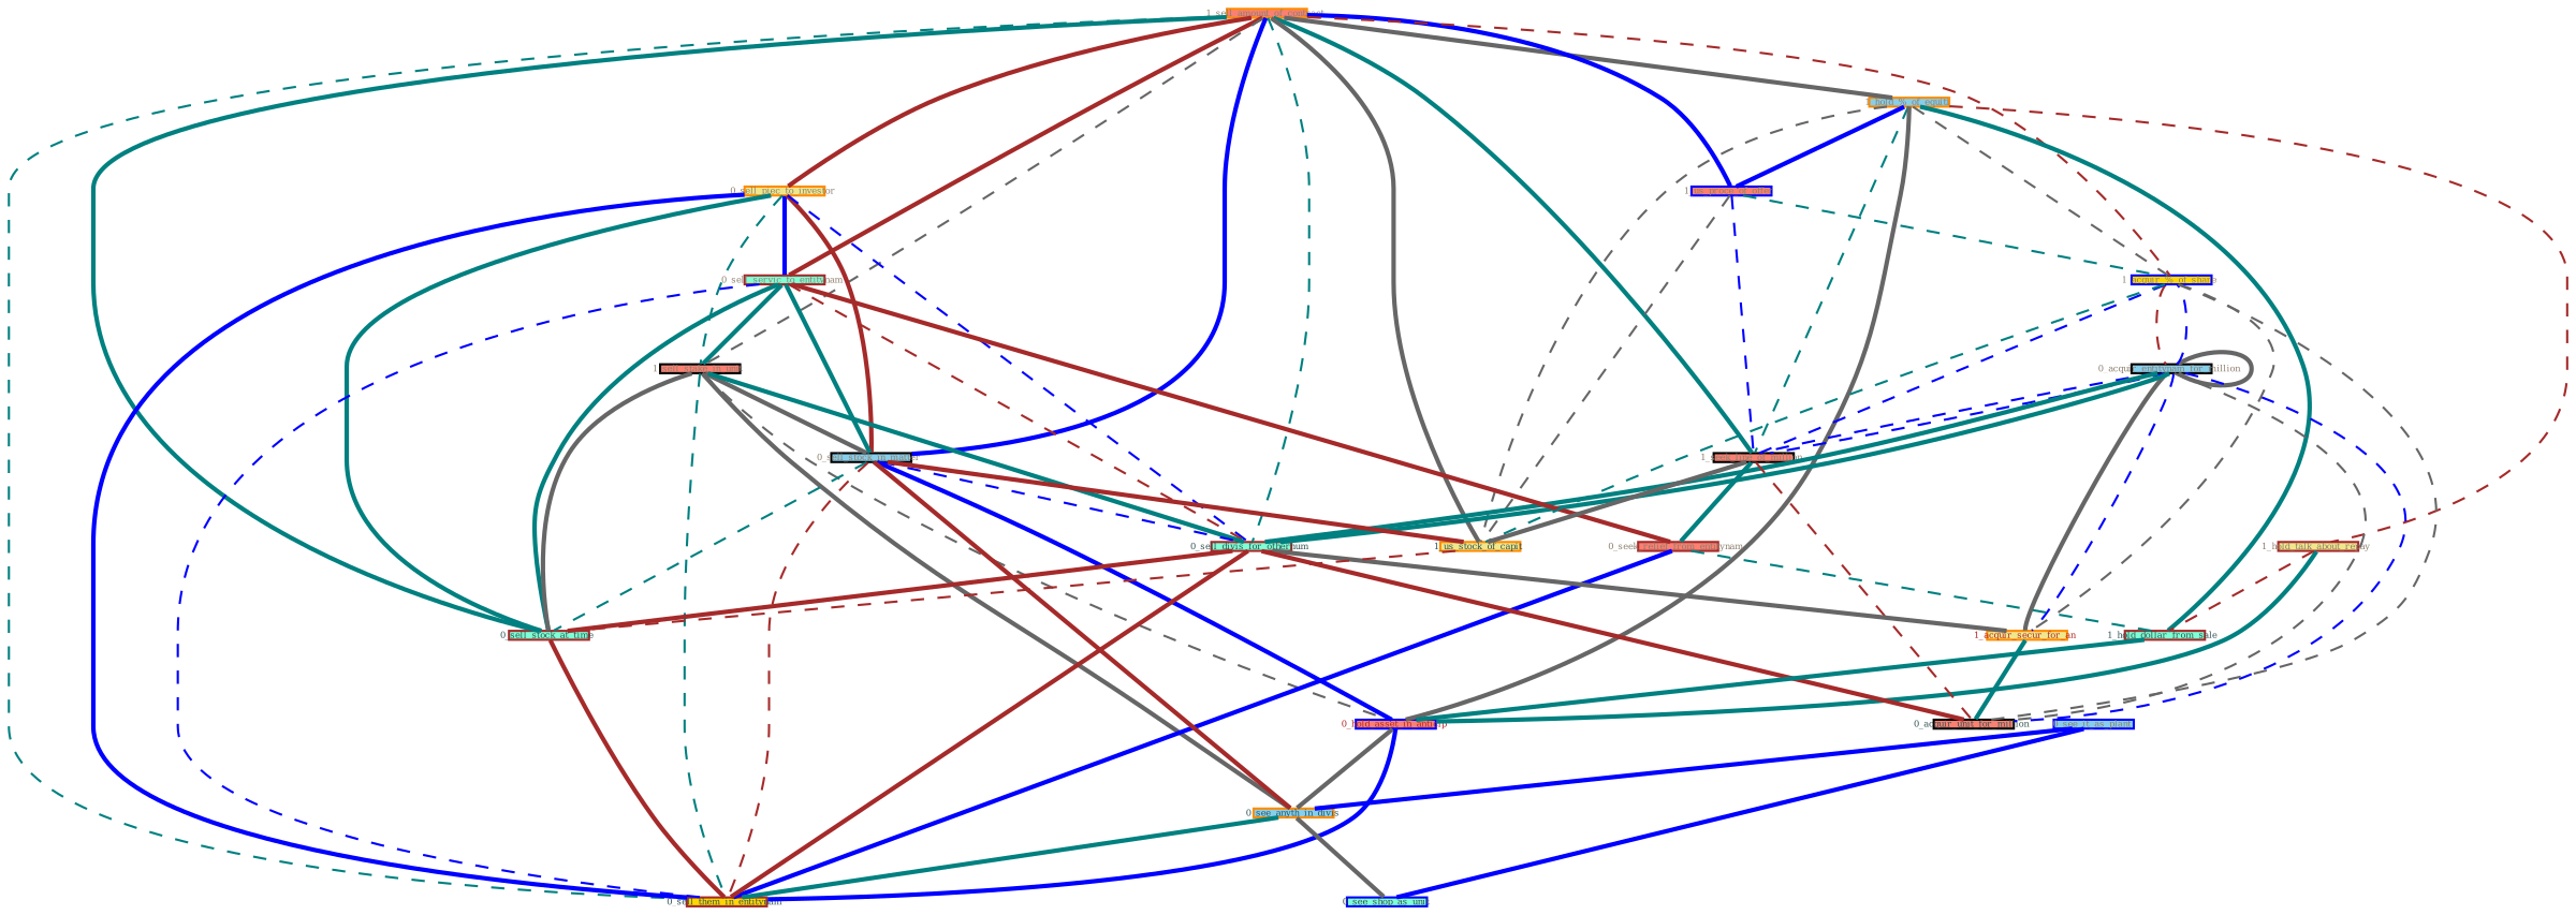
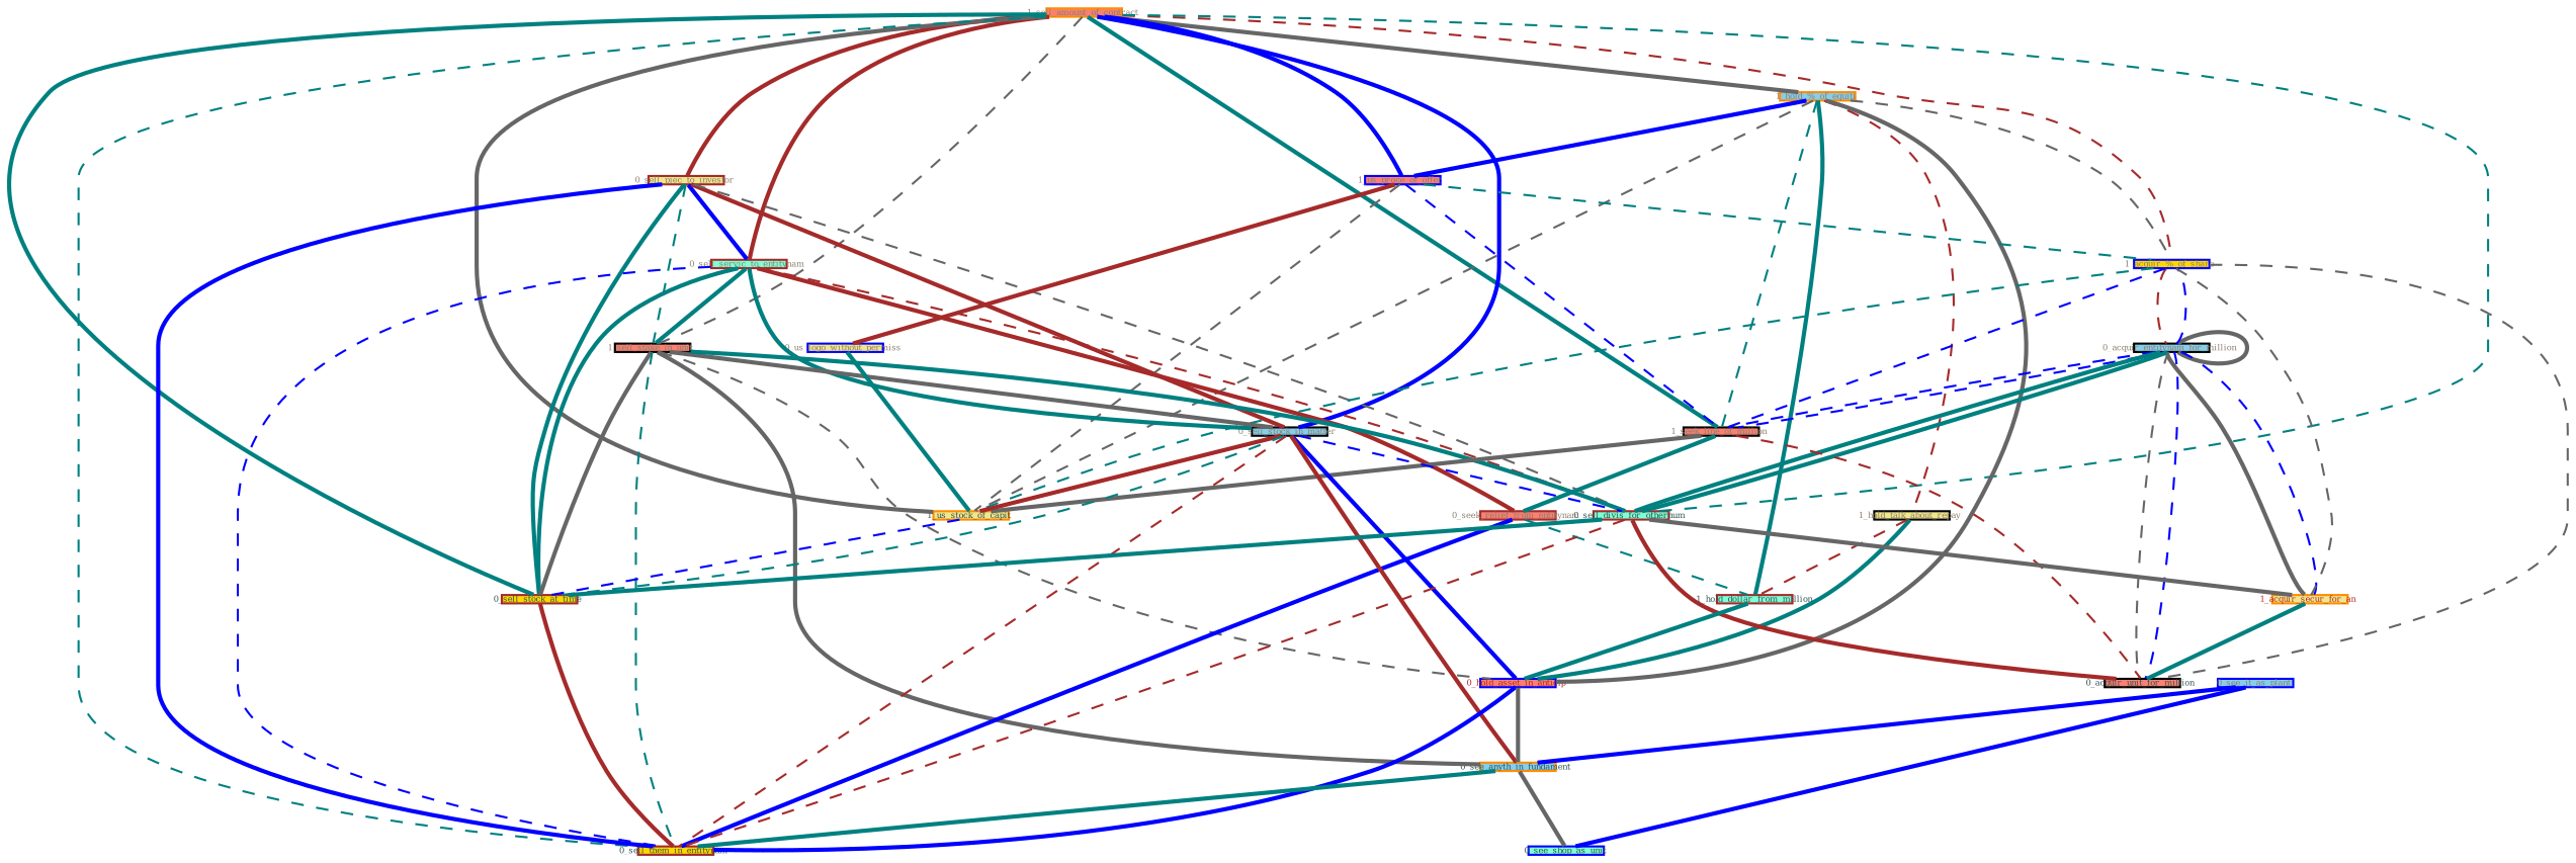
  graph {
    node [color=brown fillcolor=salmon fixedsize=true fontcolor="#8b7d6b" fontsize=4 shape=polygon style=filled]
    edge [color=teal style=bold w=1]
    "1_sell_amount_of_contract " [color=darkorange height=.06 width=.5]
    "1_hold_%_of_equiti " [color=darkorange fillcolor=skyblue height=.06 width=.5]
-   "1_hold_talk_about_repay " [fillcolor=khaki height=.06 width=.5]
-   "0_sell_piec_to_investor " [color=darkorange fillcolor=khaki height=.06 width=.5]
+   "1_hold_talk_about_repay " [color=black fillcolor=khaki height=.06 width=.5]
+   "0_sell_piec_to_investor " [fillcolor=khaki height=.06 width=.5]
    "1_us_proce_of_offer " [color=blue height=.06 width=.5]
    "0_acquir_entitynam_for_million " [color=black fillcolor=skyblue height=.06 width=.5]
    "0_sell_servic_to_entitynam " [fillcolor=aquamarine height=.06 width=.5]
    "1_acquir_%_of_share " [color=blue fillcolor=gold height=.06 width=.5]
    "1_sell_stake_in_unit " [color=black height=.06 width=.5]
+   "0_us_logo_without_permiss " [color=blue fillcolor=khaki height=.06 width=.5]
    "1_seek_line_of_million " [color=black height=.06 width=.5]
    "0_see_it_as_plant " [color=blue fillcolor=skyblue height=.06 width=.5]
    "0_seek_relief_from_entitynam " [height=.06 width=.5]
    "0_sell_stock_in_matter " [color=black fillcolor=skyblue height=.06 width=.5]
    "1_acquir_secur_for_an " [color=darkorange fillcolor=khaki fontcolor="#b22222" height=.06 width=.5]
    "0_hold_asset_in_anticip " [color=blue fontcolor="#b22222" height=.06 width=.5]
    "0_sell_divis_for_othernum " [fillcolor=aquamarine fontcolor="#2f4f4f" height=.06 width=.5]
    "1_us_stock_of_capit " [color=darkorange fillcolor=khaki fontcolor="#2f4f4f" height=.06 width=.5]
-   "0_sell_stock_at_time " [fillcolor=aquamarine fontcolor="#2f4f4f" height=.06 width=.5]
+   "0_sell_stock_at_time " [fillcolor=gold fontcolor="#2f4f4f" height=.06 width=.5]
    "0_sell_them_in_entitynam " [fillcolor=gold fontcolor="#2f4f4f" height=.06 width=.5]
-   "1_hold_dollar_from_sale " [fillcolor=aquamarine fontcolor="#2f4f4f" height=.06 width=.5]
+   "1_hold_dollar_from_sale " [fillcolor=aquamarine fontcolor="#2f4f4f" height=.06 width=.5 label="1_hold_dollar_from_million"]
    "0_acquir_unit_for_million " [color=black fontcolor="#2f4f4f" height=.06 width=.5]
-   "0_see_anyth_in_fundament " [color=darkorange fillcolor=skyblue fontcolor="#2f4f4f" height=.06 width=.5 label="0_see_anyth_in_divis"]
+   "0_see_anyth_in_fundament " [color=darkorange fillcolor=skyblue fontcolor="#2f4f4f" height=.06 width=.5]
    n24 [color=blue fillcolor=aquamarine fontcolor="#2f4f4f" height=.06 label="0_see_shop_as_unit" width=.5]
    subgraph sub_1 {
      "1_sell_amount_of_contract "
      "1_hold_%_of_equiti "
      "1_hold_talk_about_repay "
      "0_sell_piec_to_investor "
      "1_us_proce_of_offer "
      "0_acquir_entitynam_for_million "
      "0_sell_servic_to_entitynam "
      "1_acquir_%_of_share "
      "1_sell_stake_in_unit "
+     "0_us_logo_without_permiss "
      "1_seek_line_of_million "
      "0_see_it_as_plant "
      "0_seek_relief_from_entitynam "
      "0_sell_stock_in_matter "
    }
    subgraph sub_2 {
      "1_acquir_secur_for_an "
      "0_hold_asset_in_anticip "
    }
    "1_sell_amount_of_contract " -- "1_hold_%_of_equiti " [color=gray40]
    "1_sell_amount_of_contract " -- "0_sell_piec_to_investor " [color=brown]
    "1_sell_amount_of_contract " -- "1_us_proce_of_offer " [color=blue]
    "1_sell_amount_of_contract " -- "0_sell_servic_to_entitynam " [color=brown]
    "1_sell_amount_of_contract " -- "1_acquir_%_of_share " [color=brown style=dashed]
    "1_sell_amount_of_contract " -- "1_sell_stake_in_unit " [color=gray40 style=dashed]
    "1_sell_amount_of_contract " -- "1_seek_line_of_million "
    "1_sell_amount_of_contract " -- "0_sell_stock_in_matter " [color=blue]
    "1_sell_amount_of_contract " -- "0_sell_divis_for_othernum " [style=dashed]
    "1_sell_amount_of_contract " -- "1_us_stock_of_capit " [color=gray40]
    "1_sell_amount_of_contract " -- "0_sell_stock_at_time "
    "1_sell_amount_of_contract " -- "0_sell_them_in_entitynam " [style=dashed]
    "1_hold_%_of_equiti " -- "1_hold_talk_about_repay " [color=brown style=dashed]
    "1_hold_%_of_equiti " -- "1_us_proce_of_offer " [color=blue]
    "1_hold_%_of_equiti " -- "1_acquir_%_of_share " [color=gray40 style=dashed w=2]
    "1_hold_%_of_equiti " -- "1_seek_line_of_million " [style=dashed]
    "1_hold_%_of_equiti " -- "0_hold_asset_in_anticip " [color=gray40]
    "1_hold_%_of_equiti " -- "1_us_stock_of_capit " [color=gray40 style=dashed]
    "1_hold_%_of_equiti " -- "1_hold_dollar_from_sale "
    "1_hold_talk_about_repay " -- "0_hold_asset_in_anticip "
    "1_hold_talk_about_repay " -- "1_hold_dollar_from_sale " [color=brown style=dashed]
    "0_sell_piec_to_investor " -- "0_sell_servic_to_entitynam " [color=blue w=2]
    "0_sell_piec_to_investor " -- "1_sell_stake_in_unit " [style=dashed]
    "0_sell_piec_to_investor " -- "0_sell_stock_in_matter " [color=brown]
-   "0_sell_piec_to_investor " -- "0_sell_divis_for_othernum " [color=blue style=dashed]
+   "0_sell_piec_to_investor " -- "0_sell_divis_for_othernum " [color=gray40 style=dashed]
    "0_sell_piec_to_investor " -- "0_sell_stock_at_time "
    "0_sell_piec_to_investor " -- "0_sell_them_in_entitynam " [color=blue]
    "1_us_proce_of_offer " -- "1_acquir_%_of_share " [style=dashed]
+   "1_us_proce_of_offer " -- "0_us_logo_without_permiss " [color=brown]
    "1_us_proce_of_offer " -- "1_seek_line_of_million " [color=blue style=dashed]
    "1_us_proce_of_offer " -- "1_us_stock_of_capit " [color=gray40 style=dashed w=2]
    "0_acquir_entitynam_for_million " -- "0_acquir_entitynam_for_million " [color=gray40 w=4]
    "0_acquir_entitynam_for_million " -- "1_acquir_%_of_share " [color=blue style=dashed]
    "0_acquir_entitynam_for_million " -- "1_seek_line_of_million " [color=blue style=dashed]
    "0_acquir_entitynam_for_million " -- "1_seek_line_of_million " [color=blue style=dashed]
    "0_acquir_entitynam_for_million " -- "1_acquir_secur_for_an " [color=gray40 w=2]
    "0_acquir_entitynam_for_million " -- "1_acquir_secur_for_an " [color=blue style=dashed w=2]
    "0_acquir_entitynam_for_million " -- "0_sell_divis_for_othernum "
    "0_acquir_entitynam_for_million " -- "0_sell_divis_for_othernum "
    "0_acquir_entitynam_for_million " -- "0_acquir_unit_for_million " [color=gray40 style=dashed w=3]
    "0_acquir_entitynam_for_million " -- "0_acquir_unit_for_million " [color=blue style=dashed w=3]
    "0_sell_servic_to_entitynam " -- "1_sell_stake_in_unit "
    "0_sell_servic_to_entitynam " -- "0_seek_relief_from_entitynam " [color=brown]
    "0_sell_servic_to_entitynam " -- "0_sell_stock_in_matter "
    "0_sell_servic_to_entitynam " -- "0_sell_divis_for_othernum " [color=brown style=dashed]
    "0_sell_servic_to_entitynam " -- "0_sell_stock_at_time "
    "0_sell_servic_to_entitynam " -- "0_sell_them_in_entitynam " [color=blue style=dashed w=2]
    "1_acquir_%_of_share " -- "0_acquir_entitynam_for_million " [color=brown style=dashed]
    "1_acquir_%_of_share " -- "1_seek_line_of_million " [color=blue style=dashed]
    "1_acquir_%_of_share " -- "1_acquir_secur_for_an " [color=gray40 style=dashed]
    "1_acquir_%_of_share " -- "1_us_stock_of_capit " [style=dashed]
    "1_acquir_%_of_share " -- "0_acquir_unit_for_million " [color=gray40 style=dashed]
    "1_sell_stake_in_unit " -- "0_sell_stock_in_matter " [color=gray40 w=2]
    "1_sell_stake_in_unit " -- "0_hold_asset_in_anticip " [color=gray40 style=dashed]
    "1_sell_stake_in_unit " -- "0_sell_divis_for_othernum "
    "1_sell_stake_in_unit " -- "0_sell_stock_at_time " [color=gray40]
    "1_sell_stake_in_unit " -- "0_sell_them_in_entitynam " [style=dashed w=2]
    "1_sell_stake_in_unit " -- "0_see_anyth_in_fundament " [color=gray40]
+   "0_us_logo_without_permiss " -- "1_us_stock_of_capit "
    "1_seek_line_of_million " -- "0_seek_relief_from_entitynam "
    "1_seek_line_of_million " -- "1_us_stock_of_capit " [color=gray40]
    "1_seek_line_of_million " -- "0_acquir_unit_for_million " [color=brown style=dashed]
    "0_see_it_as_plant " -- "0_see_anyth_in_fundament " [color=blue]
    "0_see_it_as_plant " -- n24 [color=blue w=2]
    "0_seek_relief_from_entitynam " -- "0_sell_them_in_entitynam " [color=blue]
    "0_seek_relief_from_entitynam " -- "1_hold_dollar_from_sale " [style=dashed]
    "0_sell_stock_in_matter " -- "0_hold_asset_in_anticip " [color=blue]
    "0_sell_stock_in_matter " -- "0_sell_divis_for_othernum " [color=blue style=dashed]
    "0_sell_stock_in_matter " -- "1_us_stock_of_capit " [color=brown]
    "0_sell_stock_in_matter " -- "0_sell_stock_at_time " [style=dashed w=2]
    "0_sell_stock_in_matter " -- "0_sell_them_in_entitynam " [color=brown style=dashed w=2]
    "0_sell_stock_in_matter " -- "0_see_anyth_in_fundament " [color=brown]
    "1_acquir_secur_for_an " -- "0_acquir_unit_for_million " [w=2]
    "0_hold_asset_in_anticip " -- "0_sell_them_in_entitynam " [color=blue]
    "0_hold_asset_in_anticip " -- "0_see_anyth_in_fundament " [color=gray40]
    "0_sell_divis_for_othernum " -- "1_acquir_secur_for_an " [color=gray40]
-   "0_sell_divis_for_othernum " -- "0_sell_stock_at_time " [color=brown]
-   "0_sell_divis_for_othernum " -- "0_sell_them_in_entitynam " [color=brown]
+   "0_sell_divis_for_othernum " -- "0_sell_stock_at_time "
+   "0_sell_divis_for_othernum " -- "0_sell_them_in_entitynam " [color=brown style=dashed]
    "0_sell_divis_for_othernum " -- "0_acquir_unit_for_million " [color=brown]
-   "1_us_stock_of_capit " -- "0_sell_stock_at_time " [color=brown style=dashed]
+   "1_us_stock_of_capit " -- "0_sell_stock_at_time " [color=blue style=dashed]
    "0_sell_stock_at_time " -- "0_sell_them_in_entitynam " [color=brown]
    "1_hold_dollar_from_sale " -- "0_hold_asset_in_anticip "
    "0_see_anyth_in_fundament " -- "0_sell_them_in_entitynam "
    "0_see_anyth_in_fundament " -- n24 [color=gray40]
  }
